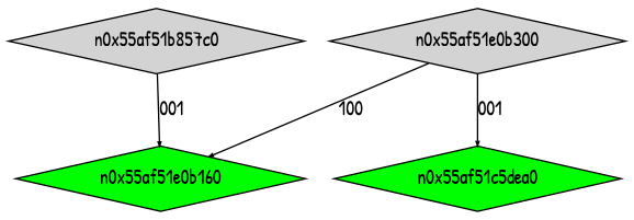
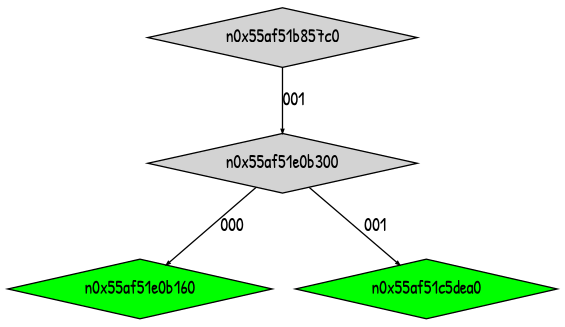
  digraph {
    fontname="Patrick Hand"
    node [fontname="Patrick Hand" shape=diamond style=filled]
    edge [arrowsize=.3 fontname="Patrick Hand"]
    n0x55af51b857c0 [height=.1 width=.1]
    n0x55af51e0b300 [height=.1 width=.1]
    n3 [fillcolor=green height=.1 label=n0x55af51e0b160 width=.1]
    n0x55af51c5dea0 [fillcolor=green height=.1 width=.1]
-   n0x55af51b857c0 -> n3 [label=001]
-   n0x55af51e0b300 -> n3 [label=100]
+   n0x55af51b857c0 -> n0x55af51e0b300 [label=001]
+   n0x55af51e0b300 -> n3 [label=000]
    n0x55af51e0b300 -> n0x55af51c5dea0 [label=001]
  }
